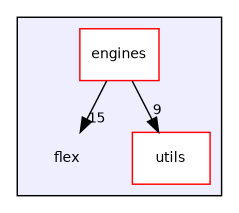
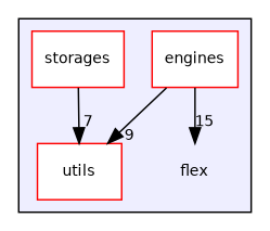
  digraph {
    compound=true
    node [fontname=Helvetica fontsize=10 shape=box color=red fillcolor=white style=filled]
    edge [labeldistance=1.5 labelfontname=Helvetica labelfontsize=10]
    n1 [label=flex shape=plaintext color="" fillcolor="" style=""]
    n2 [label=engines]
+   n3 [label=storages]
    n4 [label=utils]
    subgraph cluster_1 {
      bgcolor="#eeeeff"
      pencolor=black
      n1
      n2
+     n3
      n4
    }
    n2 -> n1 [headlabel=15]
    n2 -> n4 [headlabel=9]
+   n3 -> n4 [headlabel=7]
  }
